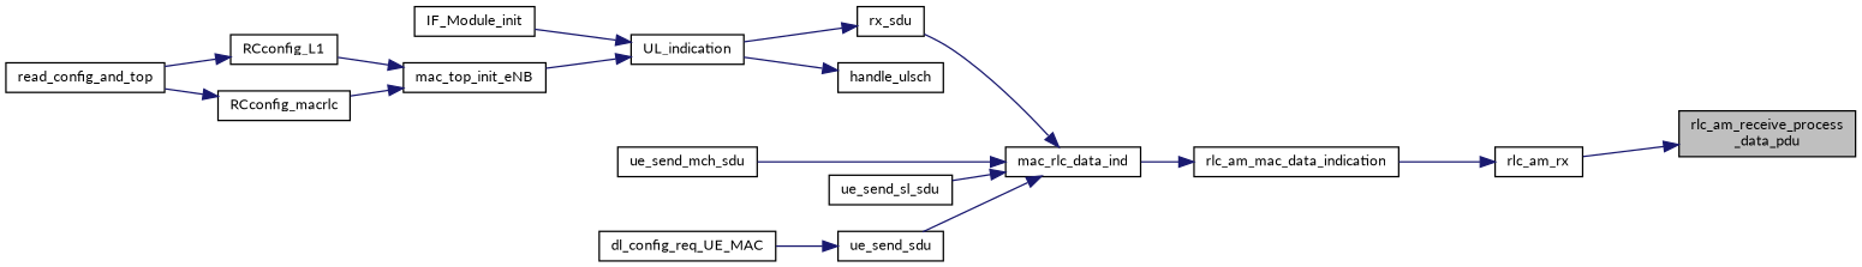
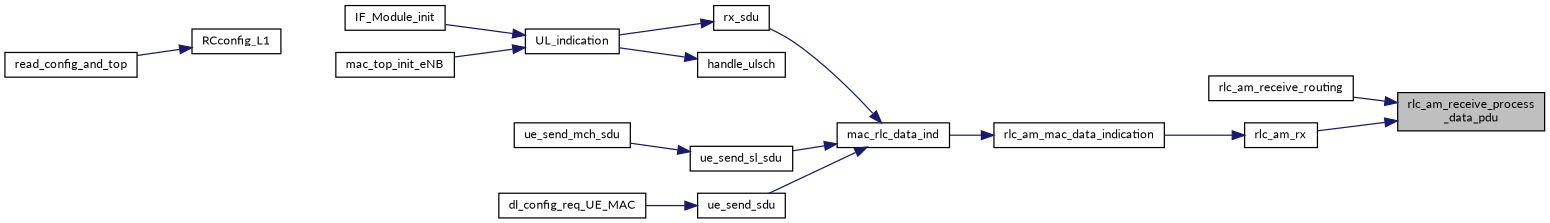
  digraph {
    fontname=Lato
    rankdir=RL
    node [color=black fillcolor=white fontname=Lato fontsize=10 shape=record style=filled]
    edge [color=midnightblue dir=back fontname=Lato fontsize=10 labelfontname=Helvetica labelfontsize=10 style=solid]
    n1 [fillcolor=grey75 fontcolor=black height=0.2 label="rlc_am_receive_process\l_data_pdu" width=0.4]
+   n2 [height=0.2 label=rlc_am_receive_routing width=0.4]
    n3 [height=0.2 label=rlc_am_rx width=0.4]
    n4 [height=0.2 label=rlc_am_mac_data_indication width=0.4]
    n5 [height=0.2 label=mac_rlc_data_ind width=0.4]
    n6 [height=0.2 label=rx_sdu width=0.4]
    n7 [height=0.2 label=ue_send_mch_sdu width=0.4]
    n8 [height=0.2 label=ue_send_sdu width=0.4]
    n9 [height=0.2 label=ue_send_sl_sdu width=0.4]
    n10 [height=0.2 label=UL_indication width=0.4]
    n11 [height=0.2 label=dl_config_req_UE_MAC width=0.4]
    n12 [height=0.2 label=handle_ulsch width=0.4]
    n13 [height=0.2 label=IF_Module_init width=0.4]
    n14 [height=0.2 label=mac_top_init_eNB width=0.4]
    n15 [height=0.2 label=RCconfig_L1 width=0.4]
-   n16 [height=0.2 label=RCconfig_macrlc width=0.4]
    n17 [height=0.2 label=read_config_and_top width=0.4]
+   n1 -> n2
    n1 -> n3
    n3 -> n4
    n4 -> n5
    n5 -> n6
-   n5 -> n7
+   n9 -> n7
    n5 -> n8
    n5 -> n9
    n6 -> n10
    n8 -> n11
    n10 -> n13
    n10 -> n14
    n12 -> n10
-   n14 -> n15
-   n14 -> n16
    n15 -> n17
-   n16 -> n17
  }
